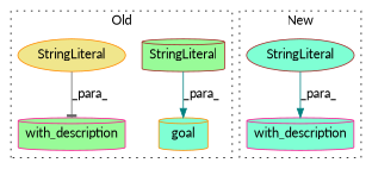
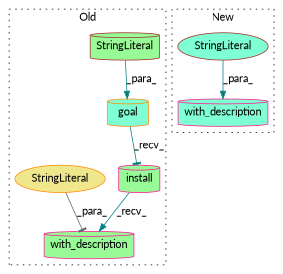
  digraph {
    fontname=Lato
    node [a=32 l="17,1" shape=cylinder style=filled fillcolor=aquamarine color=deeppink fontname=Lato]
    edge [color=teal arrowhead=normal fontname=Lato]
    n1 [l="5,1" label=goal s="27966,28010" color=darkorange]
+   n2 [l="8,1" label=install s="28012,28031" fillcolor=palegreen]
    n3 [label=with_description s="28033,28088" fillcolor=palegreen]
    n4 [a=45 l=21 label=StringLiteral s=27971 fillcolor=palegreen color=brown]
    n5 [a=45 l=38 label=StringLiteral s=28050 shape=ellipse fillcolor=khaki color=darkorange]
    n6 [label=with_description s="25975,26015"]
    n7 [a=45 l=23 label=StringLiteral s=25992 shape=ellipse color=brown]
    subgraph cluster_1 {
      label=Old
      style=dotted
      n1
+     n2
      n3
      n4
      n5
    }
    subgraph cluster_2 {
      label=New
      style=dotted
      n6
      n7
    }
+   n1 -> n2 [label=_recv_ arrowhead=tee]
+   n2 -> n3 [label=_recv_]
    n4 -> n1 [label=_para_]
    n5 -> n3 [label=_para_ color=gray40 arrowhead=tee]
    n7 -> n6 [label=_para_]
  }
